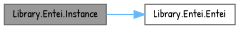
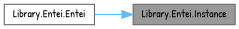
  digraph {
    rankdir=LR
    fontname="Patrick Hand"
    node [fontname="Patrick Hand" fontsize=10 shape=box style=filled]
    n1 [color=gray40 fillcolor=grey60 fontcolor=black height=0.2 label="Library.Entei.Instance" width=0.4]
    n2 [color=grey40 fillcolor=white height=0.2 label="Library.Entei.Entei" width=0.4]
-   n1 -> n2 [color=steelblue1 fontname="Patrick Hand" fontsize=10 labelfontname=Helvetica labelfontsize=10 style=solid]
+   n2 -> n1 [color=steelblue1 fontname="Patrick Hand" fontsize=10 labelfontname=Helvetica labelfontsize=10 style=solid]
  }
